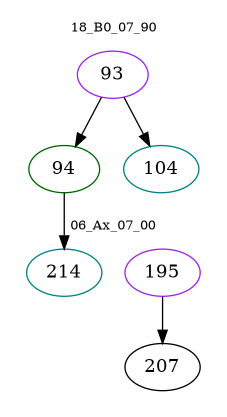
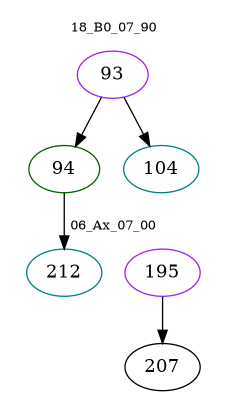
  digraph {
    node [color=purple]
    edge [color=black]
    n1 [label=195]
    n2 [color=black label=207]
-   n3 [color=teal label=214]
+   n3 [color=teal label=212]
    n4 [label=93]
    n5 [color=darkgreen label=94]
    n6 [color=teal label=104]
    subgraph cluster_1 {
      color=white
      fontsize=10
      label="06_Ax_07_00"
      n1
      n2
      n3
    }
    subgraph cluster_2 {
      color=white
      fontsize=10
      label="18_B0_07_90"
      n4
      n5
      n6
    }
    n1 -> n2
    n4 -> n5
    n4 -> n6
    n5 -> n3
  }
